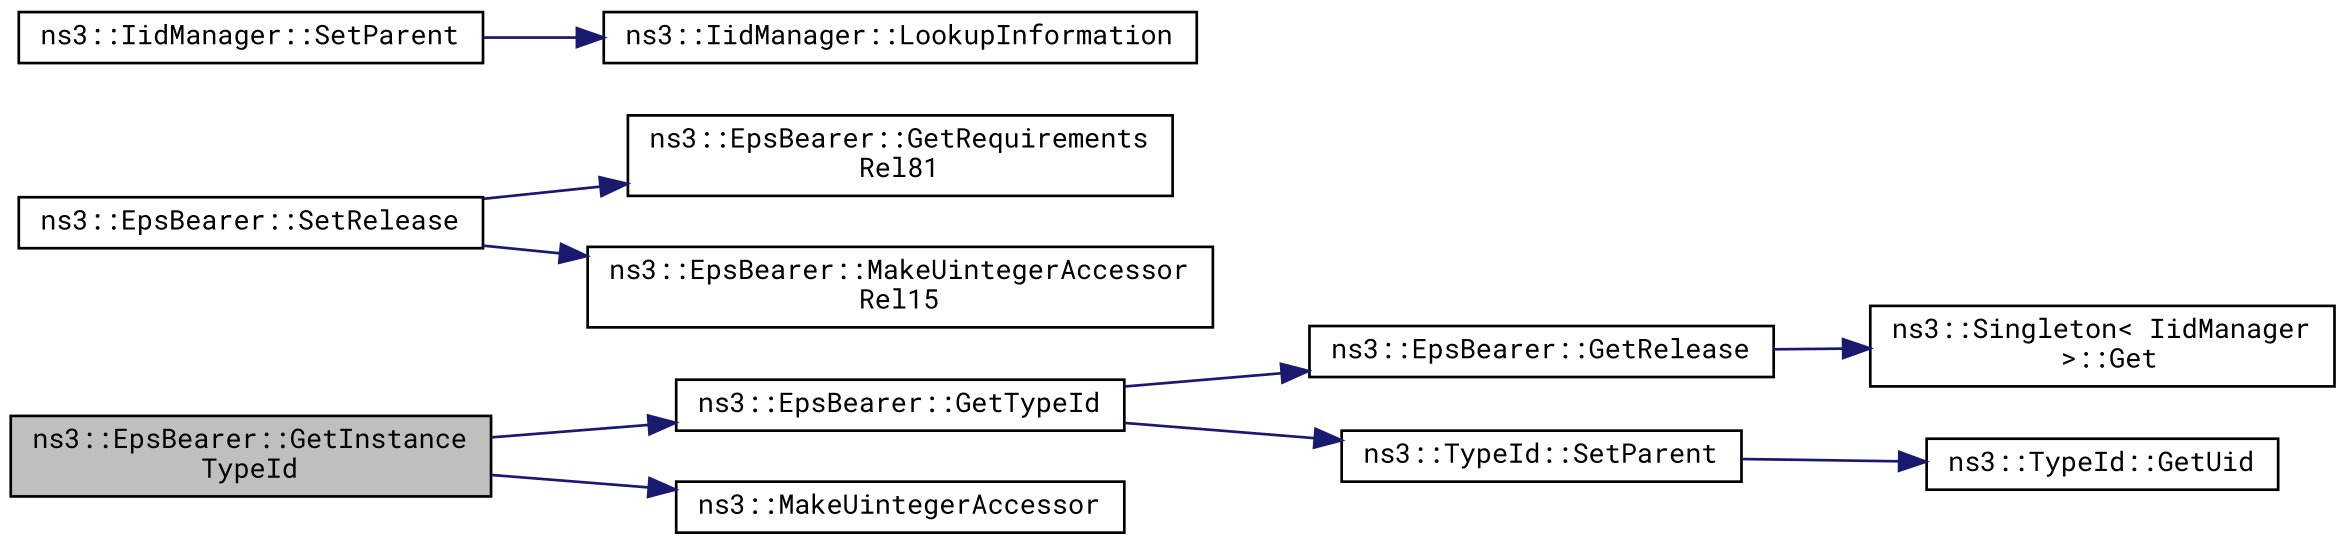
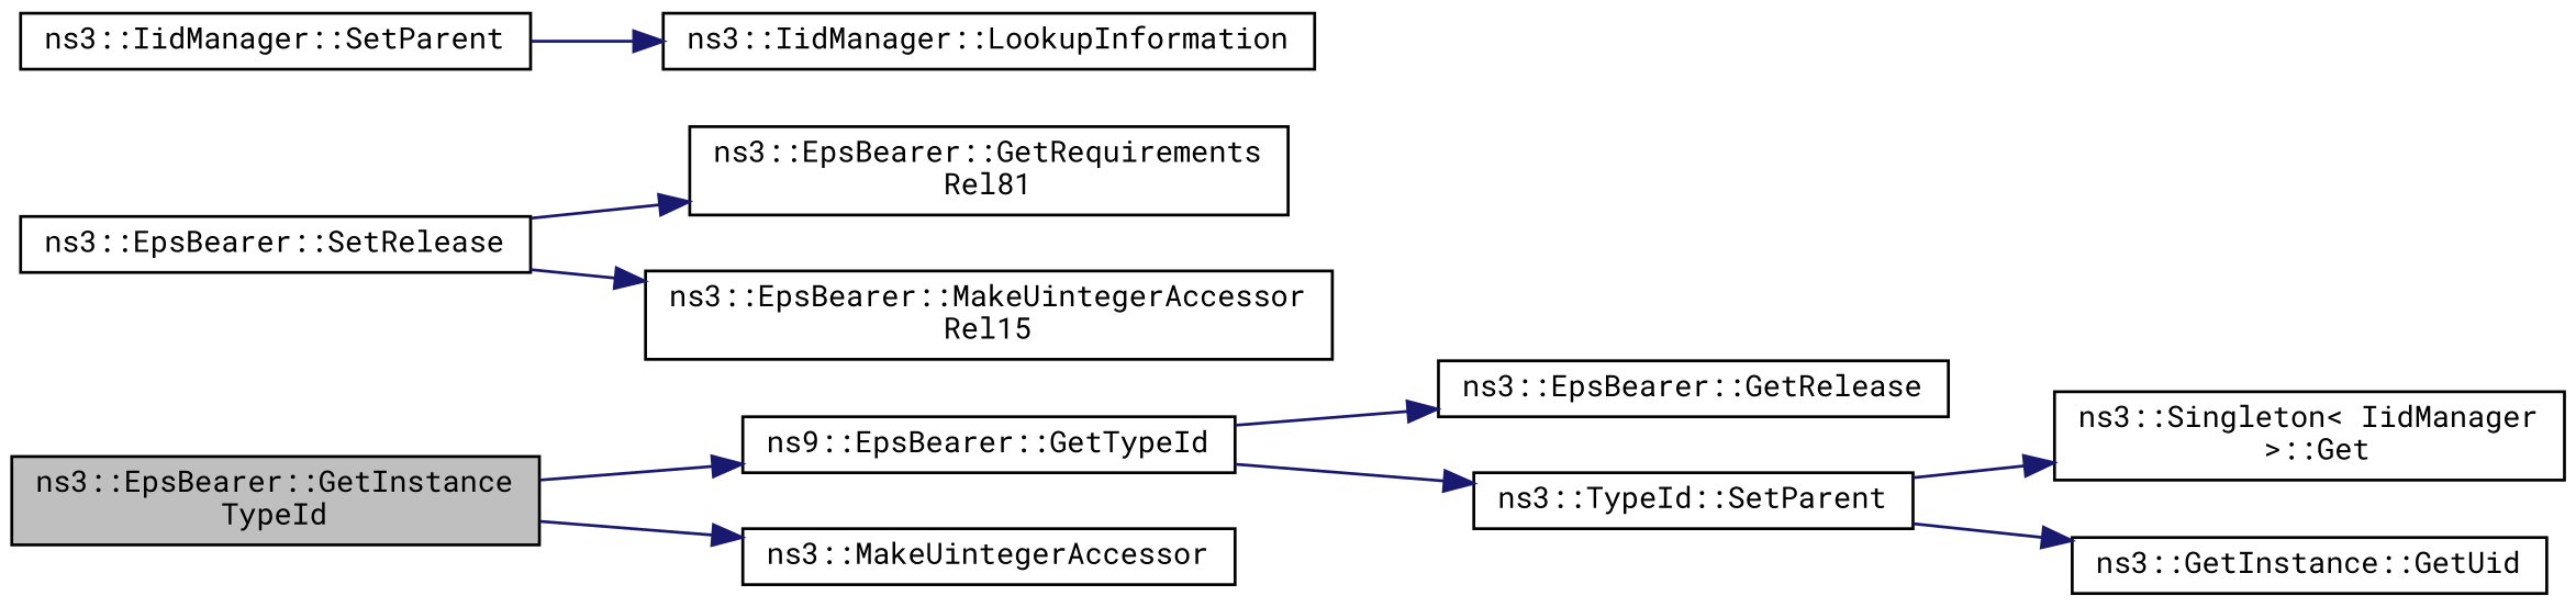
  digraph {
    fontname="Roboto Mono"
    rankdir=LR
    node [color=black fillcolor=white fontname="Roboto Mono" fontsize=10 shape=record style=filled]
    edge [color=midnightblue fontname="Roboto Mono" fontsize=10 labelfontname=Helvetica labelfontsize=10 style=solid]
    n1 [fillcolor=grey75 fontcolor=black height=0.2 label="ns3::EpsBearer::GetInstance\lTypeId" width=0.4]
-   n2 [height=0.2 label="ns3::EpsBearer::GetTypeId" width=0.4]
+   n2 [height=0.2 label="ns9::EpsBearer::GetTypeId" width=0.4]
    n3 [height=0.2 label="ns3::MakeUintegerAccessor" width=0.4]
    n4 [height=0.2 label="ns3::EpsBearer::GetRelease" width=0.4]
    n5 [height=0.2 label="ns3::TypeId::SetParent" width=0.4]
    n6 [height=0.2 label="ns3::Singleton\< IidManager\l \>::Get" width=0.4]
-   n7 [height=0.2 label="ns3::TypeId::GetUid" width=0.4]
+   n7 [height=0.2 label="ns3::GetInstance::GetUid" width=0.4]
    n8 [height=0.2 label="ns3::EpsBearer::SetRelease" width=0.4]
    n9 [height=0.2 label="ns3::EpsBearer::GetRequirements\lRel81" width=0.4]
    n10 [height=0.2 label="ns3::EpsBearer::MakeUintegerAccessor\lRel15" width=0.4]
    n11 [height=0.2 label="ns3::IidManager::SetParent" width=0.4]
    n12 [height=0.2 label="ns3::IidManager::LookupInformation" width=0.4]
    n1 -> n2
    n1 -> n3
    n2 -> n4
    n2 -> n5
-   n4 -> n6
+   n5 -> n6
    n5 -> n7
    n8 -> n9
    n8 -> n10
    n11 -> n12
  }
